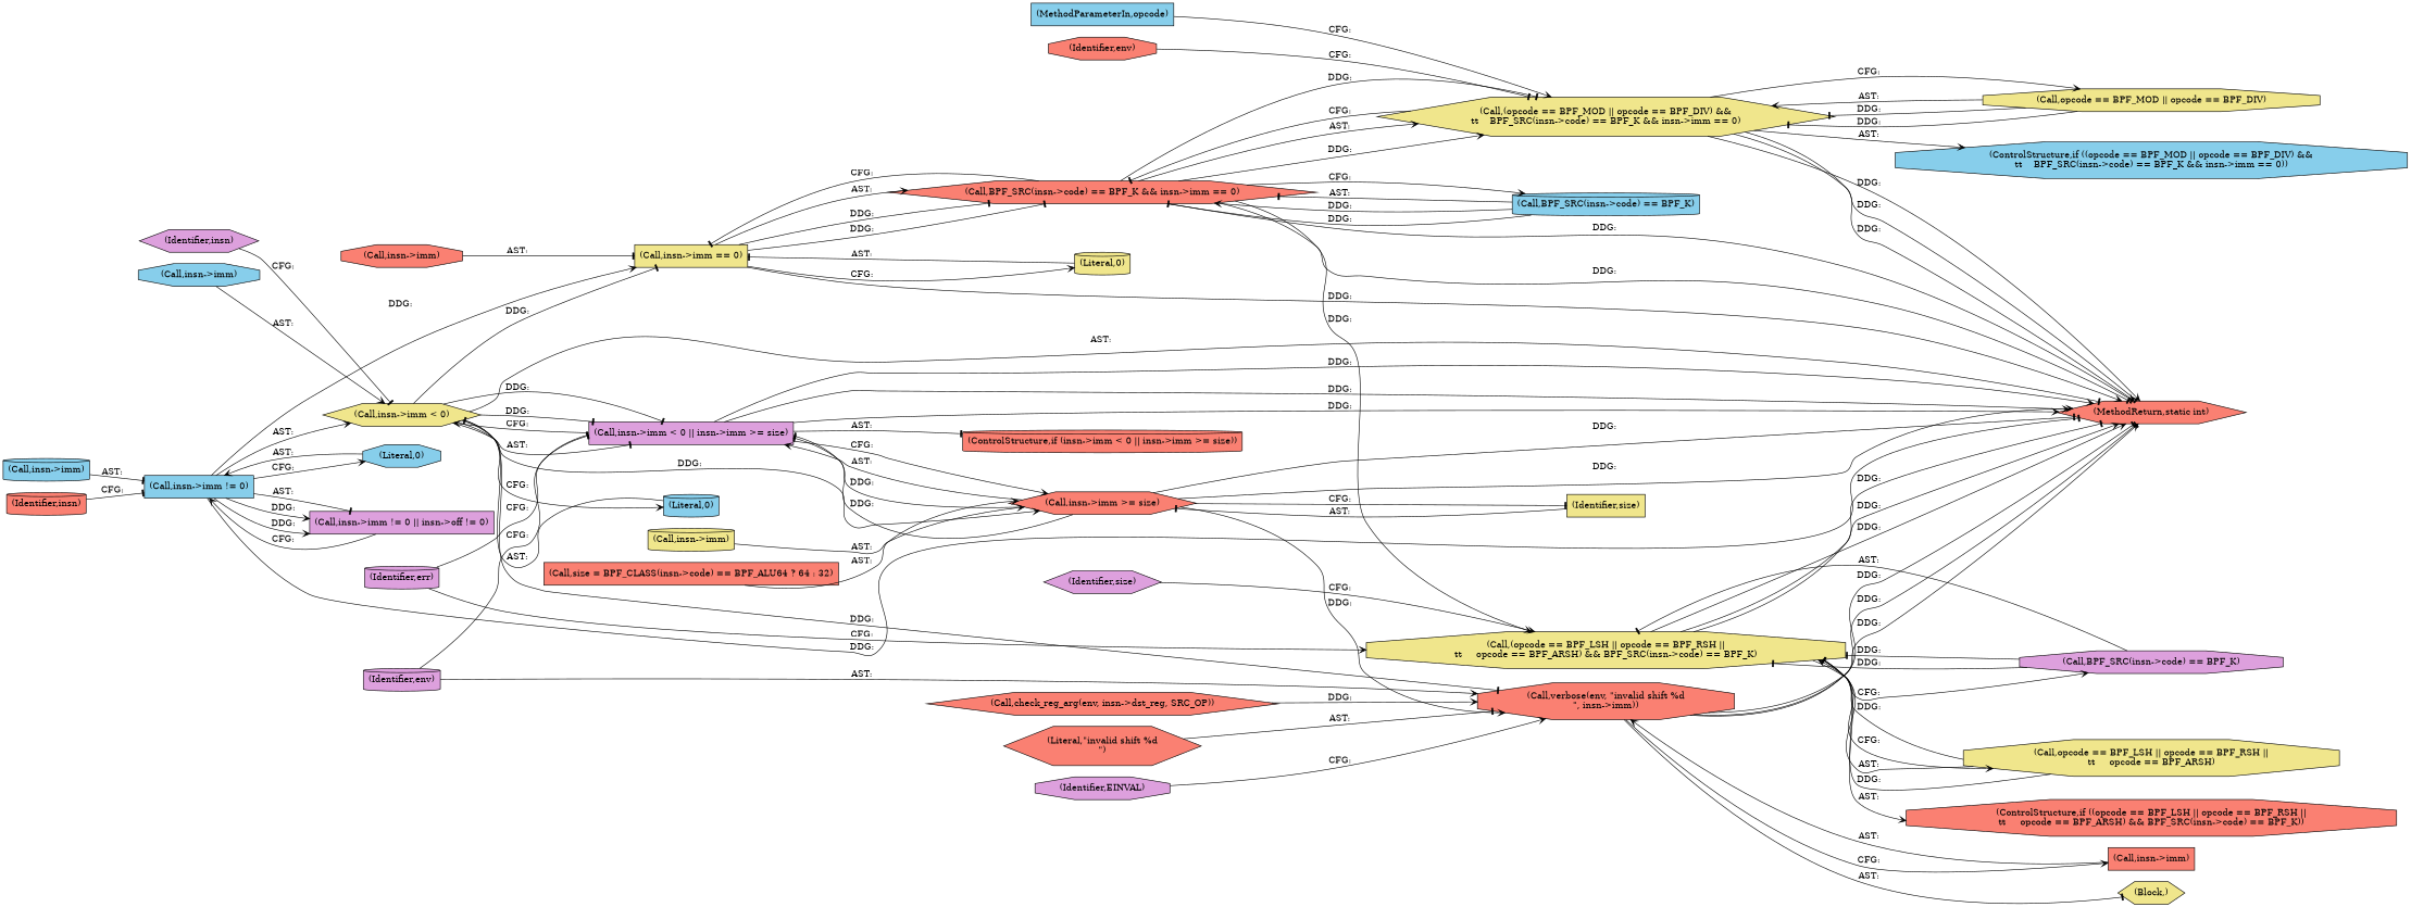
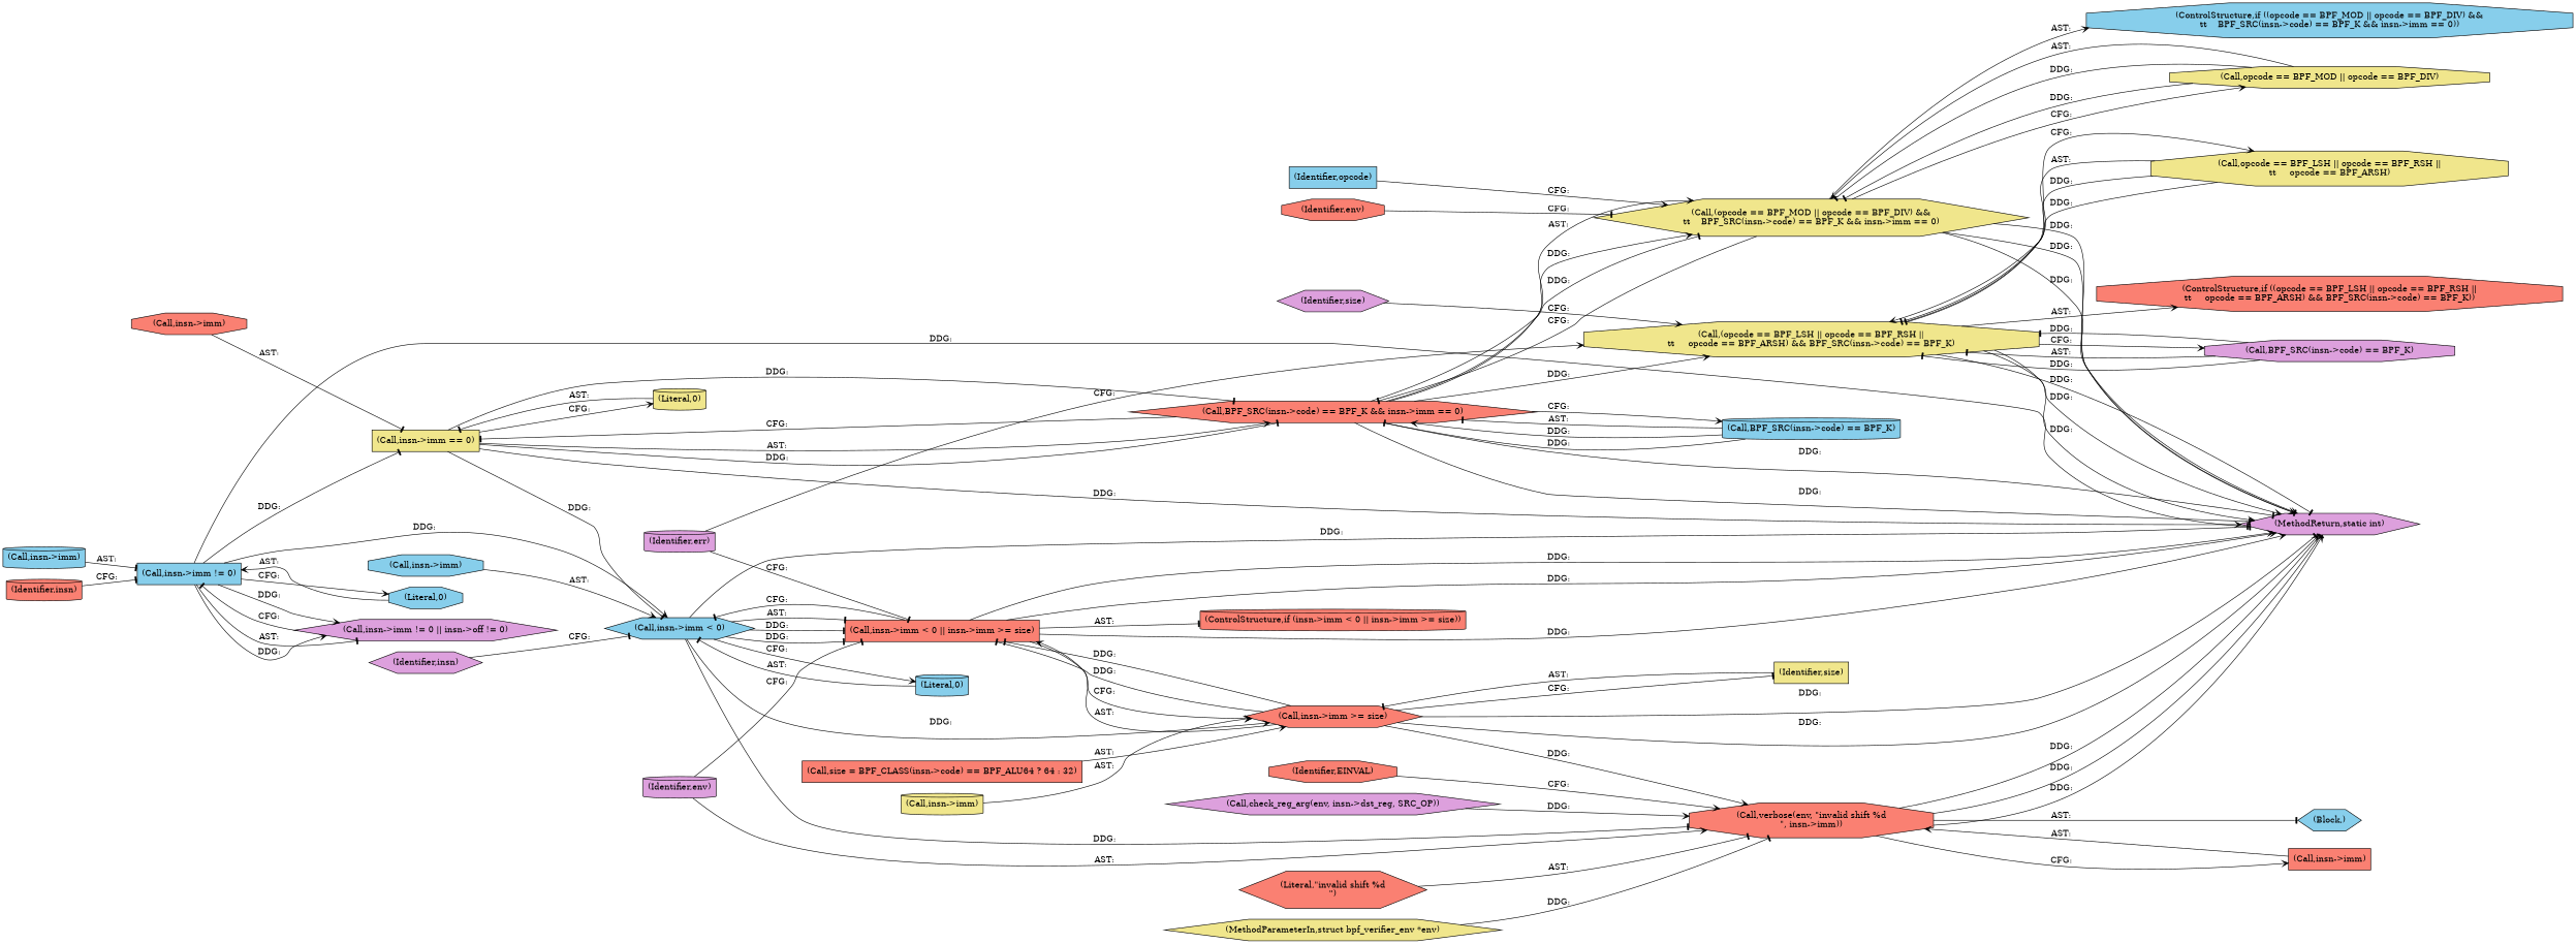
  digraph {
    rankdir=LR
    node [fillcolor=salmon shape=octagon style=filled]
    edge [arrowhead=tee]
    n1 [fillcolor=khaki label="(Call,insn->imm == 0)" shape=box]
    n2 [label="(Call,BPF_SRC(insn->code) == BPF_K && insn->imm == 0)" shape=hexagon]
-   n3 [fillcolor=khaki label="(Call,insn->imm < 0)" shape=hexagon]
-   n4 [label="(MethodReturn,static int)" shape=hexagon]
+   n3 [fillcolor=skyblue label="(Call,insn->imm < 0)" shape=hexagon]
+   n4 [fillcolor=plum label="(MethodReturn,static int)" shape=hexagon]
    n5 [fillcolor=khaki label="(Literal,0)" shape=cylinder]
    n6 [fillcolor=khaki label="(Call,(opcode == BPF_MOD || opcode == BPF_DIV) &&\n\t\t    BPF_SRC(insn->code) == BPF_K && insn->imm == 0)" shape=hexagon]
    n7 [fillcolor=khaki label="(Call,(opcode == BPF_LSH || opcode == BPF_RSH ||\n\t\t     opcode == BPF_ARSH) && BPF_SRC(insn->code) == BPF_K)"]
    n8 [fillcolor=skyblue label="(Call,BPF_SRC(insn->code) == BPF_K)" shape=cylinder]
-   n9 [fillcolor=plum label="(Call,insn->imm < 0 || insn->imm >= size)" shape=box]
+   n9 [label="(Call,insn->imm < 0 || insn->imm >= size)" shape=box]
    n10 [label="(Call,insn->imm >= size)" shape=hexagon]
    n11 [label="(Call,verbose(env, \"invalid shift %d\n\", insn->imm))"]
    n12 [fillcolor=skyblue label="(Literal,0)" shape=cylinder]
    n13 [fillcolor=skyblue label="(Call,insn->imm != 0)" shape=box]
-   n14 [fillcolor=plum label="(Call,insn->imm != 0 || insn->off != 0)" shape=box]
+   n14 [fillcolor=plum label="(Call,insn->imm != 0 || insn->off != 0)" shape=hexagon]
    n15 [fillcolor=skyblue label="(Literal,0)"]
    n16 [fillcolor=khaki label="(Call,opcode == BPF_MOD || opcode == BPF_DIV)"]
    n17 [fillcolor=skyblue label="(ControlStructure,if ((opcode == BPF_MOD || opcode == BPF_DIV) &&\n\t\t    BPF_SRC(insn->code) == BPF_K && insn->imm == 0))"]
    n18 [fillcolor=khaki label="(Call,opcode == BPF_LSH || opcode == BPF_RSH ||\n\t\t     opcode == BPF_ARSH)"]
    n19 [fillcolor=plum label="(Call,BPF_SRC(insn->code) == BPF_K)"]
    n20 [label="(ControlStructure,if ((opcode == BPF_LSH || opcode == BPF_RSH ||\n\t\t     opcode == BPF_ARSH) && BPF_SRC(insn->code) == BPF_K))"]
    n21 [label="(ControlStructure,if (insn->imm < 0 || insn->imm >= size))" shape=cylinder]
    n22 [fillcolor=khaki label="(Identifier,size)" shape=box]
-   n23 [fillcolor=khaki label="(Block,)" shape=hexagon]
+   n23 [fillcolor=skyblue label="(Block,)" shape=hexagon]
    n24 [label="(Call,insn->imm)" shape=box]
    n25 [label="(Call,insn->imm)"]
    n26 [fillcolor=plum label="(Identifier,env)" shape=cylinder]
-   n27 [fillcolor=skyblue label="(MethodParameterIn,opcode)" shape=box]
+   n27 [fillcolor=skyblue label="(Identifier,opcode)" shape=box]
    n28 [label="(Literal,\"invalid shift %d\n\")" shape=hexagon]
+   n29 [fillcolor=khaki label="(MethodParameterIn,struct bpf_verifier_env *env)" shape=hexagon]
    n30 [label="(Identifier,env)"]
    n31 [fillcolor=skyblue label="(Call,insn->imm)" shape=cylinder]
    n32 [label="(Identifier,insn)" shape=cylinder]
    n33 [label="(Call,size = BPF_CLASS(insn->code) == BPF_ALU64 ? 64 : 32)" shape=box]
    n34 [fillcolor=khaki label="(Call,insn->imm)" shape=cylinder]
    n35 [fillcolor=plum label="(Identifier,err)" shape=cylinder]
    n36 [fillcolor=plum label="(Identifier,insn)" shape=hexagon]
-   n37 [fillcolor=plum label="(Identifier,EINVAL)"]
+   n37 [label="(Identifier,EINVAL)"]
    n38 [fillcolor=skyblue label="(Call,insn->imm)"]
-   n39 [label="(Call,check_reg_arg(env, insn->dst_reg, SRC_OP))" shape=hexagon]
+   n39 [fillcolor=plum label="(Call,check_reg_arg(env, insn->dst_reg, SRC_OP))" shape=hexagon]
    n40 [fillcolor=plum label="(Identifier,size)" shape=hexagon]
    n1 -> n2 [arrowhead=vee label="AST: "]
    n1 -> n2 [label="DDG: "]
    n1 -> n2 [label="DDG: "]
-   n3 -> n1 [label="DDG: "]
+   n1 -> n3 [label="DDG: "]
    n1 -> n4 [arrowhead=vee label="DDG: "]
    n1 -> n5 [arrowhead=vee label="CFG: "]
    n2 -> n1 [label="CFG: "]
    n2 -> n4 [label="DDG: "]
    n2 -> n4 [label="DDG: "]
    n2 -> n6 [arrowhead=vee label="AST: "]
    n2 -> n6 [arrowhead=vee label="DDG: "]
    n2 -> n6 [label="DDG: "]
    n2 -> n7 [arrowhead=vee label="DDG: "]
    n2 -> n8 [arrowhead=vee label="CFG: "]
-   n3 -> n4 [label="AST: "]
+   n3 -> n4 [label="DDG: "]
    n3 -> n9 [label="AST: "]
    n3 -> n9 [label="DDG: "]
    n3 -> n9 [label="DDG: "]
    n3 -> n10 [arrowhead=vee label="DDG: "]
    n3 -> n11 [label="DDG: "]
    n3 -> n12 [arrowhead=vee label="CFG: "]
    n5 -> n1 [label="AST: "]
    n6 -> n2 [label="CFG: "]
    n6 -> n4 [arrowhead=vee label="DDG: "]
    n6 -> n4 [label="DDG: "]
    n6 -> n4 [arrowhead=vee label="DDG: "]
    n6 -> n16 [arrowhead=vee label="CFG: "]
    n6 -> n17 [arrowhead=vee label="AST: "]
    n7 -> n4 [label="DDG: "]
    n7 -> n4 [arrowhead=vee label="DDG: "]
    n7 -> n4 [arrowhead=vee label="DDG: "]
    n7 -> n18 [arrowhead=vee label="CFG: "]
    n7 -> n19 [arrowhead=vee label="CFG: "]
    n7 -> n20 [arrowhead=vee label="AST: "]
    n8 -> n2 [label="AST: "]
    n8 -> n2 [arrowhead=vee label="DDG: "]
    n8 -> n2 [label="DDG: "]
-   n9 -> n3 [arrowhead=vee label="CFG: "]
+   n9 -> n3 [label="CFG: "]
    n9 -> n4 [arrowhead=vee label="DDG: "]
    n9 -> n4 [arrowhead=vee label="DDG: "]
    n9 -> n4 [arrowhead=vee label="DDG: "]
    n9 -> n10 [arrowhead=vee label="CFG: "]
    n9 -> n21 [label="AST: "]
    n10 -> n4 [label="DDG: "]
    n10 -> n4 [arrowhead=vee label="DDG: "]
    n10 -> n9 [arrowhead=vee label="AST: "]
    n10 -> n9 [label="DDG: "]
    n10 -> n9 [label="DDG: "]
    n10 -> n11 [arrowhead=vee label="DDG: "]
    n10 -> n22 [label="CFG: "]
    n11 -> n4 [label="DDG: "]
    n11 -> n4 [label="DDG: "]
    n11 -> n4 [arrowhead=vee label="DDG: "]
    n11 -> n23 [label="AST: "]
    n11 -> n24 [arrowhead=vee label="CFG: "]
    n12 -> n3 [label="AST: "]
-   n13 -> n1 [arrowhead=vee label="DDG: "]
-   n13 -> n3 [arrowhead=vee label="AST: "]
+   n13 -> n1 [label="DDG: "]
+   n13 -> n3 [arrowhead=vee label="DDG: "]
    n13 -> n4 [label="DDG: "]
    n13 -> n14 [label="AST: "]
    n13 -> n14 [arrowhead=vee label="DDG: "]
    n13 -> n14 [arrowhead=vee label="DDG: "]
    n13 -> n15 [arrowhead=vee label="CFG: "]
-   n14 -> n13 [arrowhead=vee label="CFG: "]
+   n14 -> n13 [label="CFG: "]
    n15 -> n13 [arrowhead=vee label="AST: "]
    n16 -> n6 [arrowhead=vee label="AST: "]
    n16 -> n6 [label="DDG: "]
    n16 -> n6 [label="DDG: "]
    n18 -> n7 [label="AST: "]
    n18 -> n7 [label="DDG: "]
    n18 -> n7 [arrowhead=vee label="DDG: "]
    n19 -> n7 [label="AST: "]
    n19 -> n7 [label="DDG: "]
    n19 -> n7 [label="DDG: "]
    n22 -> n10 [label="AST: "]
    n24 -> n11 [arrowhead=vee label="AST: "]
    n25 -> n1 [label="AST: "]
    n26 -> n9 [label="CFG: "]
    n26 -> n11 [arrowhead=vee label="AST: "]
    n27 -> n6 [arrowhead=vee label="CFG: "]
    n28 -> n11 [label="AST: "]
+   n29 -> n11 [label="DDG: "]
    n30 -> n6 [label="CFG: "]
    n31 -> n13 [label="AST: "]
    n32 -> n13 [label="CFG: "]
    n33 -> n10 [arrowhead=vee label="AST: "]
    n34 -> n10 [arrowhead=vee label="AST: "]
    n35 -> n7 [arrowhead=vee label="CFG: "]
    n35 -> n9 [label="CFG: "]
    n36 -> n3 [label="CFG: "]
    n37 -> n11 [arrowhead=vee label="CFG: "]
    n38 -> n3 [arrowhead=vee label="AST: "]
    n39 -> n11 [arrowhead=vee label="DDG: "]
    n40 -> n7 [arrowhead=vee label="CFG: "]
  }
